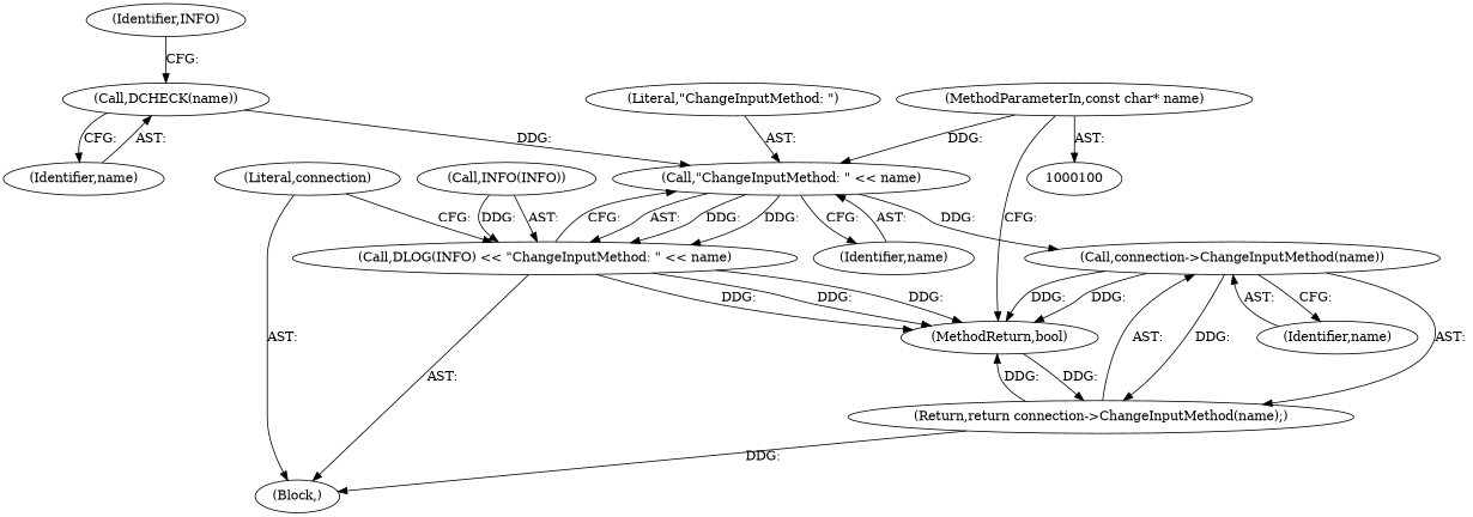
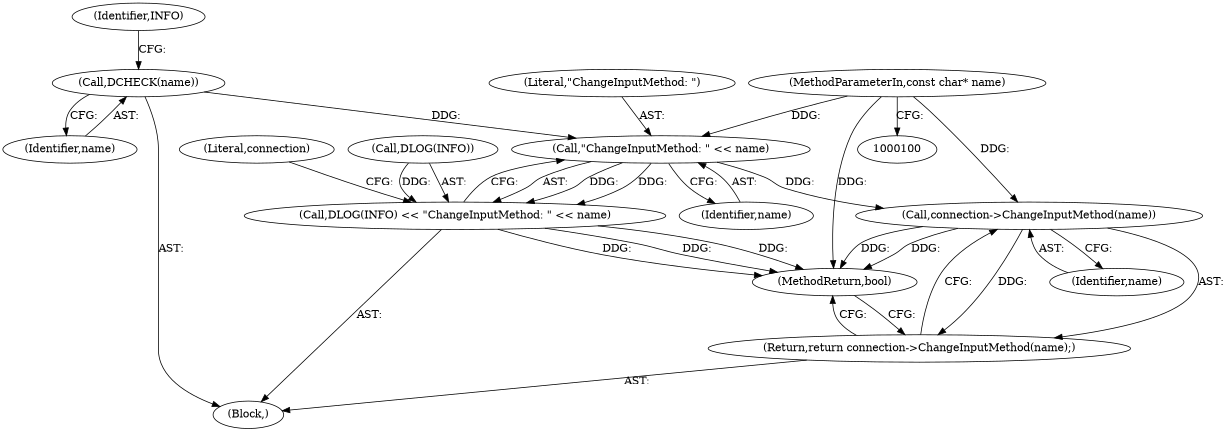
  digraph {
    n1 [label="(MethodParameterIn,const char* name)"]
    n2 [label="(Call,\"ChangeInputMethod: \" << name)"]
    n3 [label="(Call,connection->ChangeInputMethod(name))"]
    n4 [label="(MethodReturn,bool)"]
    1000100
    n6 [label="(Call,DCHECK(name))"]
    n7 [label="(Block,)"]
    n8 [label="(Identifier,name)"]
    n9 [label="(Call,DLOG(INFO) << \"ChangeInputMethod: \" << name)"]
    n10 [label="(Identifier,name)"]
    n11 [label="(Return,return connection->ChangeInputMethod(name);)"]
    n12 [label="(Identifier,name)"]
    n13 [label="(Literal,connection)"]
    n14 [label="(Identifier,INFO)"]
    n15 [label="(Literal,\"ChangeInputMethod: \")"]
-   n16 [label="(Call,INFO(INFO))"]
+   n16 [label="(Call,DLOG(INFO))"]
    n1 -> n2 [label="DDG: "]
-   n1 -> n4 [label="CFG: "]
-   n1 -> 1000100 [label="AST: "]
+   n1 -> n3 [label="DDG: "]
+   n1 -> n4 [label="DDG: "]
+   n1 -> 1000100 [label="CFG: "]
    n2 -> n3 [label="DDG: "]
    n2 -> n9 [label="AST: "]
    n2 -> n9 [label="DDG: "]
    n2 -> n9 [label="DDG: "]
    n2 -> n10 [label="CFG: "]
    n3 -> n4 [label="DDG: "]
    n3 -> n4 [label="DDG: "]
    n3 -> n11 [label="AST: "]
    n3 -> n11 [label="DDG: "]
    n3 -> n12 [label="CFG: "]
-   n4 -> n11 [label="DDG: "]
+   n4 -> n11 [label="CFG: "]
    n6 -> n2 [label="DDG: "]
-   n13 -> n7 [label="AST: "]
+   n6 -> n7 [label="AST: "]
    n6 -> n8 [label="CFG: "]
    n8 -> n6 [label="AST: "]
    n9 -> n2 [label="CFG: "]
    n9 -> n4 [label="DDG: "]
    n9 -> n4 [label="DDG: "]
    n9 -> n4 [label="DDG: "]
    n9 -> n7 [label="AST: "]
    n10 -> n2 [label="AST: "]
-   n11 -> n3 [label="AST: "]
-   n11 -> n4 [label="DDG: "]
-   n11 -> n7 [label="DDG: "]
+   n11 -> n3 [label="CFG: "]
+   n11 -> n4 [label="CFG: "]
+   n11 -> n7 [label="AST: "]
    n12 -> n3 [label="AST: "]
    n13 -> n9 [label="CFG: "]
    n14 -> n6 [label="CFG: "]
    n15 -> n2 [label="AST: "]
    n16 -> n9 [label="AST: "]
    n16 -> n9 [label="DDG: "]
  }
